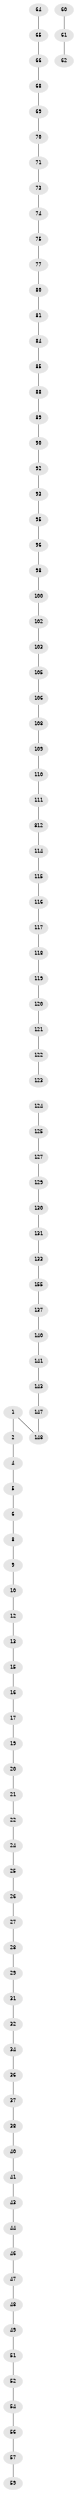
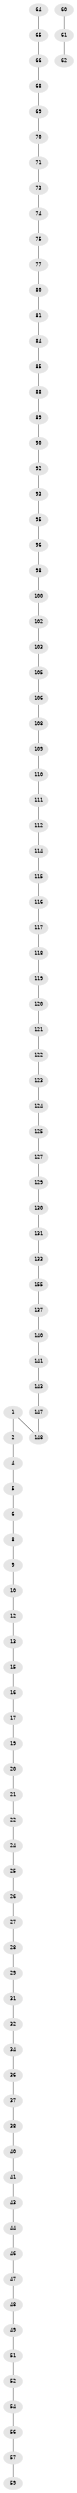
  graph {
    fontname="DejaVu Sans Mono"
    node [color=gray90 fontname="DejaVu Sans Mono" style=filled]
    edge [fontname="DejaVu Sans Mono"]
    2 [super="+3"]
    4
    1
    148
    5
    6 [super="+7"]
    8
    9
    10 [super="+11"]
    12
    13 [super="+14"]
    15
    16
    17 [super="+18"]
    19
    20
    21
    22 [super="+23"]
    24
    25
    26
    27
    28
    29 [super="+30"]
    31
    32 [super="+33"]
    34 [super="+35"]
    36
    37
    38 [super="+39"]
    40
    41 [super="+42"]
    43
    44 [super="+45"]
    46
    47
    48
    49 [super="+50"]
    51
    52 [super="+53"]
    54 [super="+55"]
    56
    57 [super="+58"]
    59
    60
    61
    62 [super="+63"]
    64
    65
    66 [super="+67"]
    68
    69
    70
    71 [super="+72"]
    73
    74
    75 [super="+76"]
    77 [super="+78"]
    80
    81 [super="+82"]
    84
    85 [super="+86"]
    88
    89
    90 [super="+91"]
    92
    93 [super="+94"]
    95
    96 [super="+97"]
    98 [super="+99"]
    100 [super="+101"]
    102
    103 [super="+104"]
    105
    106 [super="+107"]
    108
    109
    110
    111
-   112 [super="+113" label=812]
+   112 [super="+113"]
    114
    115
    116
    117
    118
    119
    120
    121
    122
    123
    124
    125 [super="+126"]
    127 [super="+128"]
    129
    130
    131 [super="+132"]
    133 [super="+134"]
    n98 [label=155 super="+136"]
    137 [super="+138"]
    140
    141 [super="+142"]
    143 [super="+144"]
    147
    2 -- 4
    4 -- 5
    1 -- 2
    1 -- 148
    5 -- 6
    6 -- 8
    8 -- 9
    9 -- 10
    10 -- 12
    12 -- 13
    13 -- 15
    15 -- 16
    16 -- 17
    17 -- 19
    19 -- 20
    20 -- 21
    21 -- 22
    22 -- 24
    24 -- 25
    25 -- 26
    26 -- 27
    27 -- 28
    28 -- 29
    29 -- 31
    31 -- 32
    32 -- 34
    34 -- 36
    36 -- 37
    37 -- 38
    38 -- 40
    40 -- 41
    41 -- 43
    43 -- 44
    44 -- 46
    46 -- 47
    47 -- 48
    48 -- 49
    49 -- 51
    51 -- 52
    52 -- 54
    54 -- 56
    56 -- 57
    57 -- 59
    60 -- 61
    61 -- 62
    64 -- 65
    65 -- 66
    66 -- 68
    68 -- 69
    69 -- 70
    70 -- 71
    71 -- 73
    73 -- 74
    74 -- 75
    75 -- 77
    77 -- 80
    80 -- 81
    81 -- 84
    84 -- 85
    85 -- 88
    88 -- 89
    89 -- 90
    90 -- 92
    92 -- 93
    93 -- 95
    95 -- 96
    96 -- 98
    98 -- 100
    100 -- 102
    102 -- 103
    103 -- 105
    105 -- 106
    106 -- 108
    108 -- 109
    109 -- 110
    110 -- 111
    111 -- 112
    112 -- 114
    114 -- 115
    115 -- 116
    116 -- 117
    117 -- 118
    118 -- 119
    119 -- 120
    120 -- 121
    121 -- 122
    122 -- 123
+   123 -- 124
    124 -- 125
    125 -- 127
    127 -- 129
    129 -- 130
    130 -- 131
    131 -- 133
    133 -- n98
    n98 -- 137
    137 -- 140
    140 -- 141
    141 -- 143
    143 -- 147
    147 -- 148
  }
